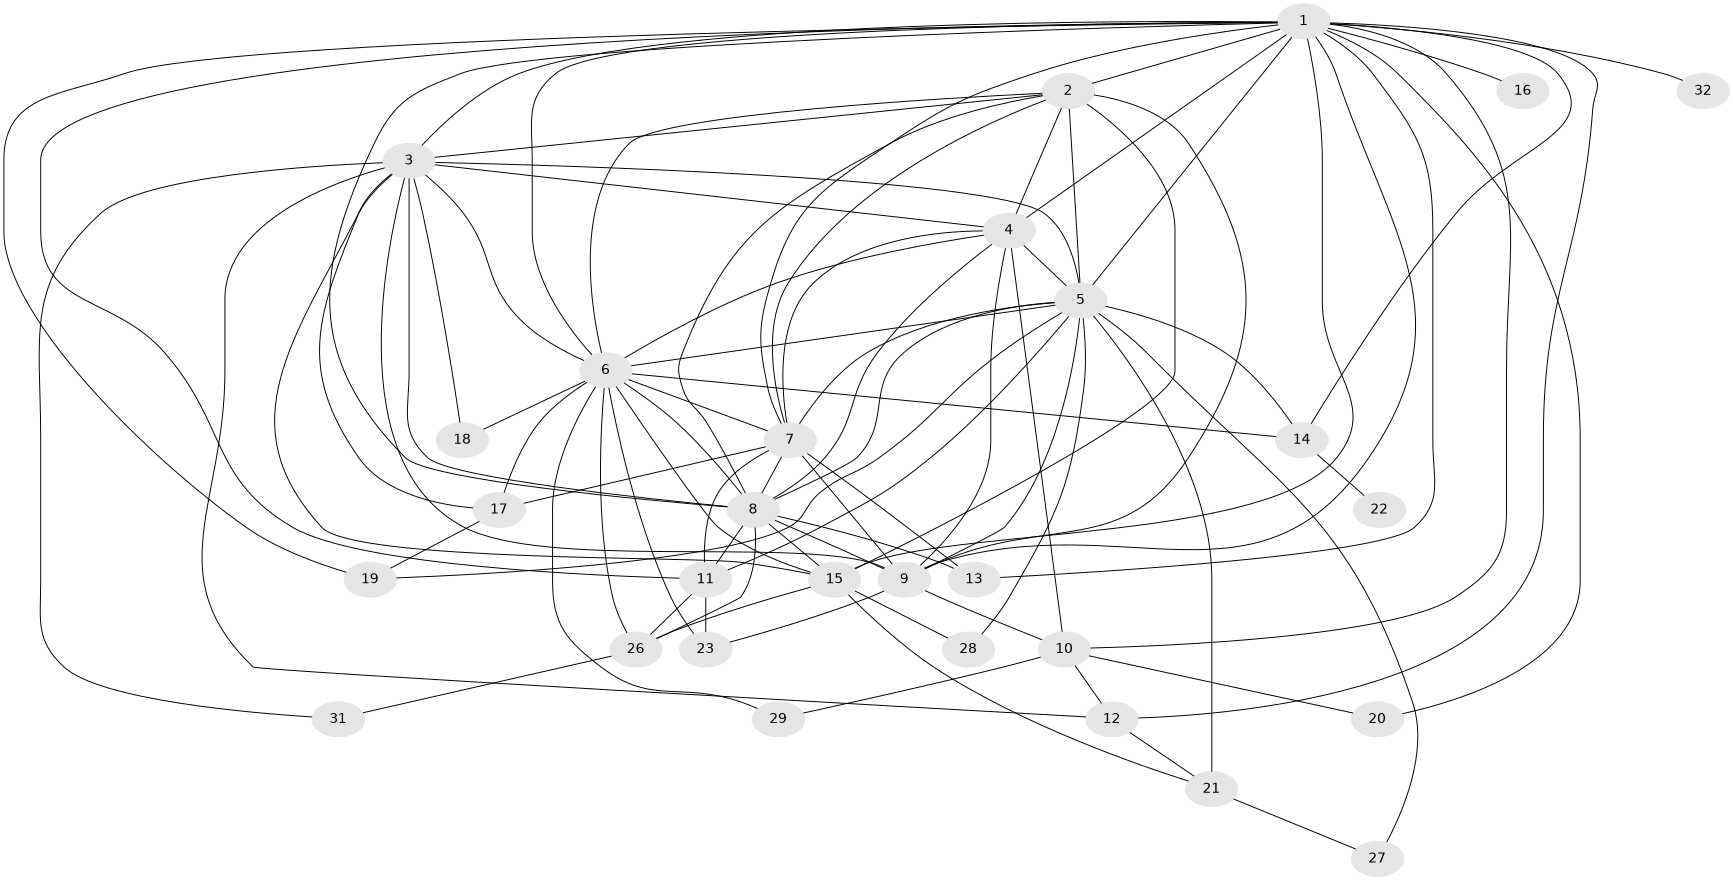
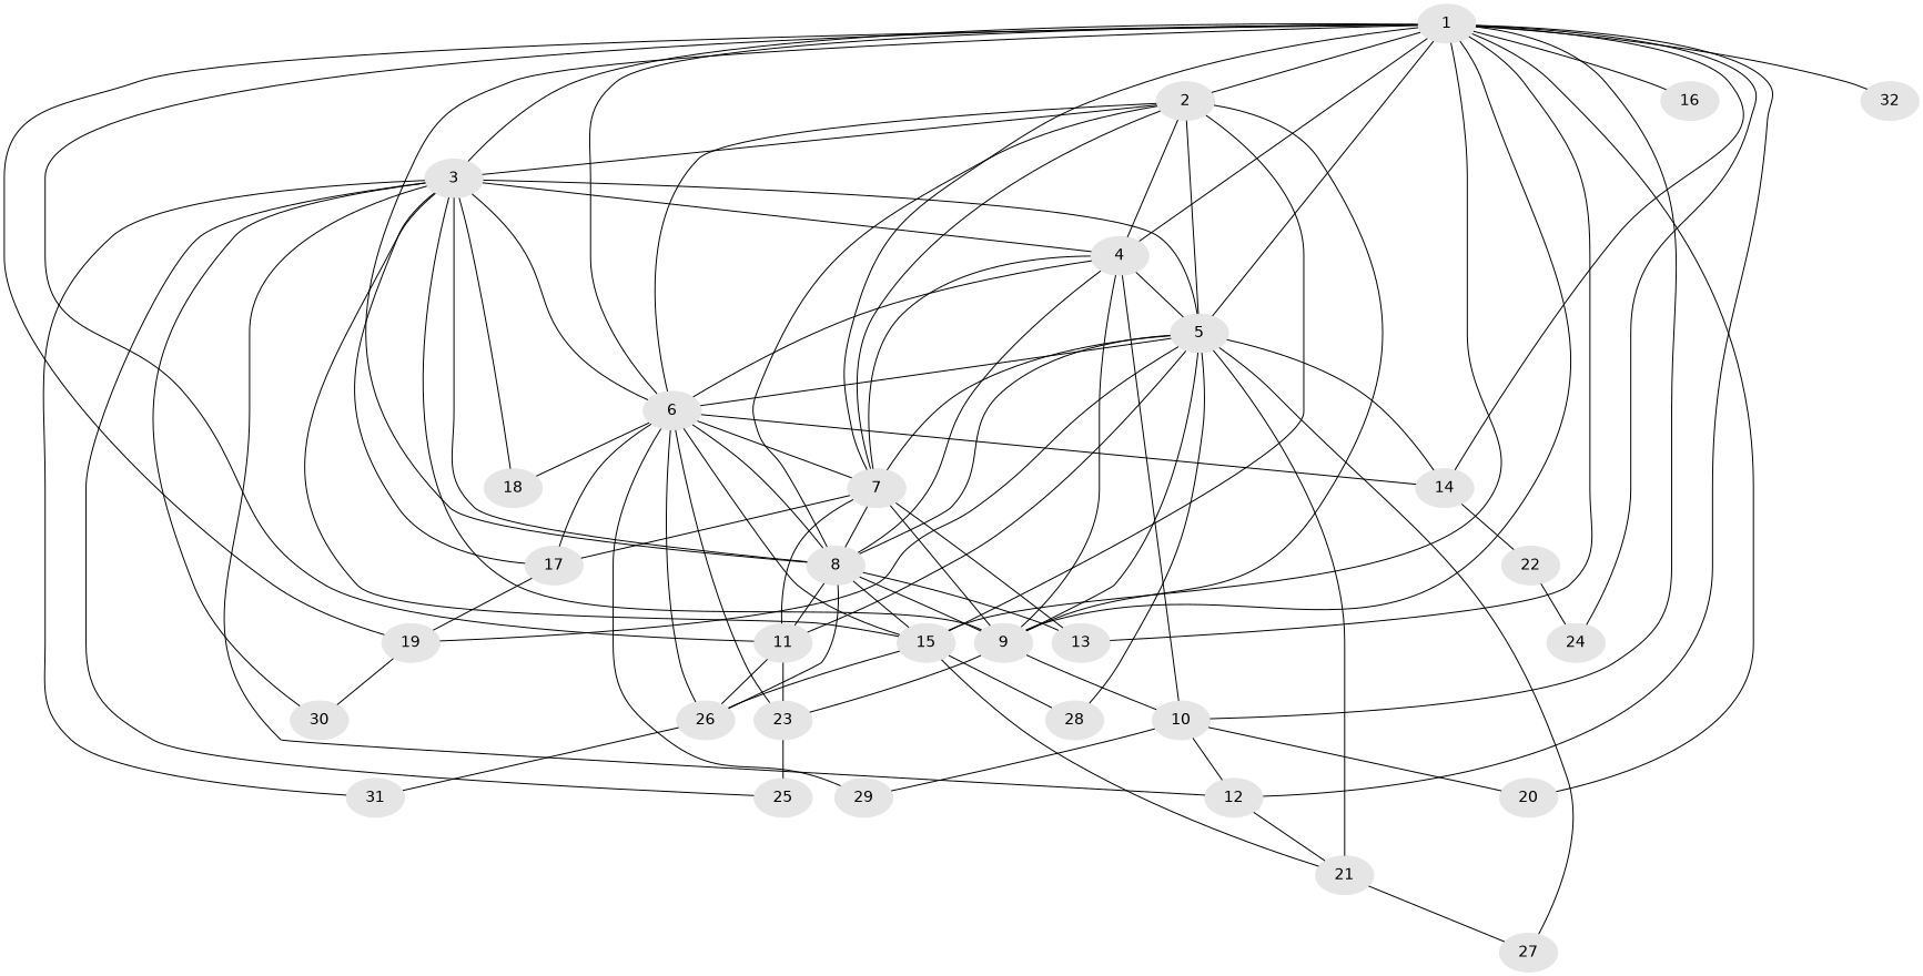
  graph {
    fontname="DejaVu Sans"
    node [color=gray90 fontname="DejaVu Sans" style=filled]
    edge [fontname="DejaVu Sans" weight=1.0]
    1
    2
    3
    4
    5
    6
    7
    8
    9
    10
    11
    12
    13
    14
    15
    16
    19
    20
+   24
    32
    17
    18
+   25
+   30
    31
    21
    27
    28
    26
    29
    23
    22
    1 -- 2
    1 -- 3
    1 -- 4
    1 -- 5
    1 -- 6
    1 -- 7 [weight=2.0]
    1 -- 8 [weight=2.0]
    1 -- 9
    1 -- 10
    1 -- 11
    1 -- 12 [weight=2.0]
    1 -- 13
    1 -- 14
    1 -- 15
    1 -- 16
    1 -- 19
    1 -- 20
+   1 -- 24
    1 -- 32
    2 -- 3
    2 -- 4 [weight=2.0]
    2 -- 5
    2 -- 6 [weight=2.0]
    2 -- 7
    2 -- 8 [weight=3.0]
    2 -- 9
    2 -- 15 [weight=6.0]
    3 -- 4
    3 -- 5
    3 -- 6
    3 -- 8 [weight=3.0]
    3 -- 9
    3 -- 12 [weight=2.0]
    3 -- 15
    3 -- 17
    3 -- 18
+   3 -- 25
+   3 -- 30
    3 -- 31
    4 -- 5 [weight=2.0]
    4 -- 6
    4 -- 7
    4 -- 8 [weight=2.0]
    4 -- 9
    4 -- 10 [weight=3.0]
    5 -- 6
    5 -- 7
    5 -- 8 [weight=2.0]
    5 -- 9 [weight=2.0]
    5 -- 11
    5 -- 14
    5 -- 19
    5 -- 21 [weight=2.0]
    5 -- 27
    5 -- 28
    6 -- 7
    6 -- 8 [weight=2.0]
    6 -- 14
    6 -- 15
    6 -- 17
    6 -- 18
    6 -- 26
    6 -- 29
    6 -- 23
    7 -- 8 [weight=3.0]
    7 -- 9
    7 -- 11
    7 -- 13 [weight=2.0]
    7 -- 17 [weight=4.0]
    8 -- 9 [weight=2.0]
    8 -- 11 [weight=4.0]
    8 -- 13
    8 -- 15 [weight=2.0]
    8 -- 26
    9 -- 10
    9 -- 23
    10 -- 12
    10 -- 20
    10 -- 29
    11 -- 26
    11 -- 23
    12 -- 21
    14 -- 22
    15 -- 21
    15 -- 28
    15 -- 26
+   19 -- 30
    17 -- 19
    21 -- 27
    26 -- 31
+   23 -- 25
+   22 -- 24
  }
